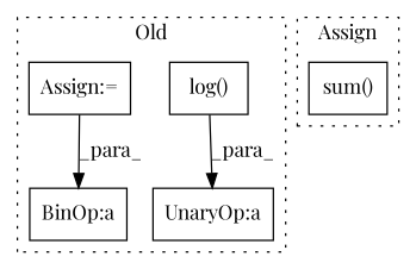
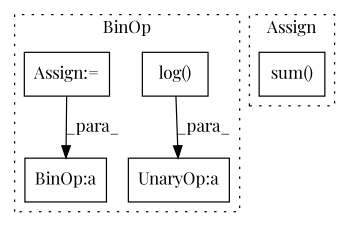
  digraph {
    fontname="Playfair Display"
    node [a=75 fontname="Playfair Display" l=3 shape=box]
    edge [fontname="Playfair Display"]
    n1 [l="10,1" label="log()" s="7921,7942"]
    n2 [a=61 l=23 label="UnaryOp:a" s=7920]
    n3 [a=82 label="BinOp:a" s=7610]
    n4 [a=68 label="Assign:=" s=7501]
    n5 [l="18,1" label="sum()" s="4500,4519"]
    subgraph cluster_1 {
-     label=Old
+     label=BinOp
      style=dotted
      n1
      n2
      n3
      n4
    }
    subgraph cluster_2 {
      label=Assign
      style=dotted
      n5
    }
    n1 -> n2 [label=_para_]
    n4 -> n3 [label=_para_]
  }
